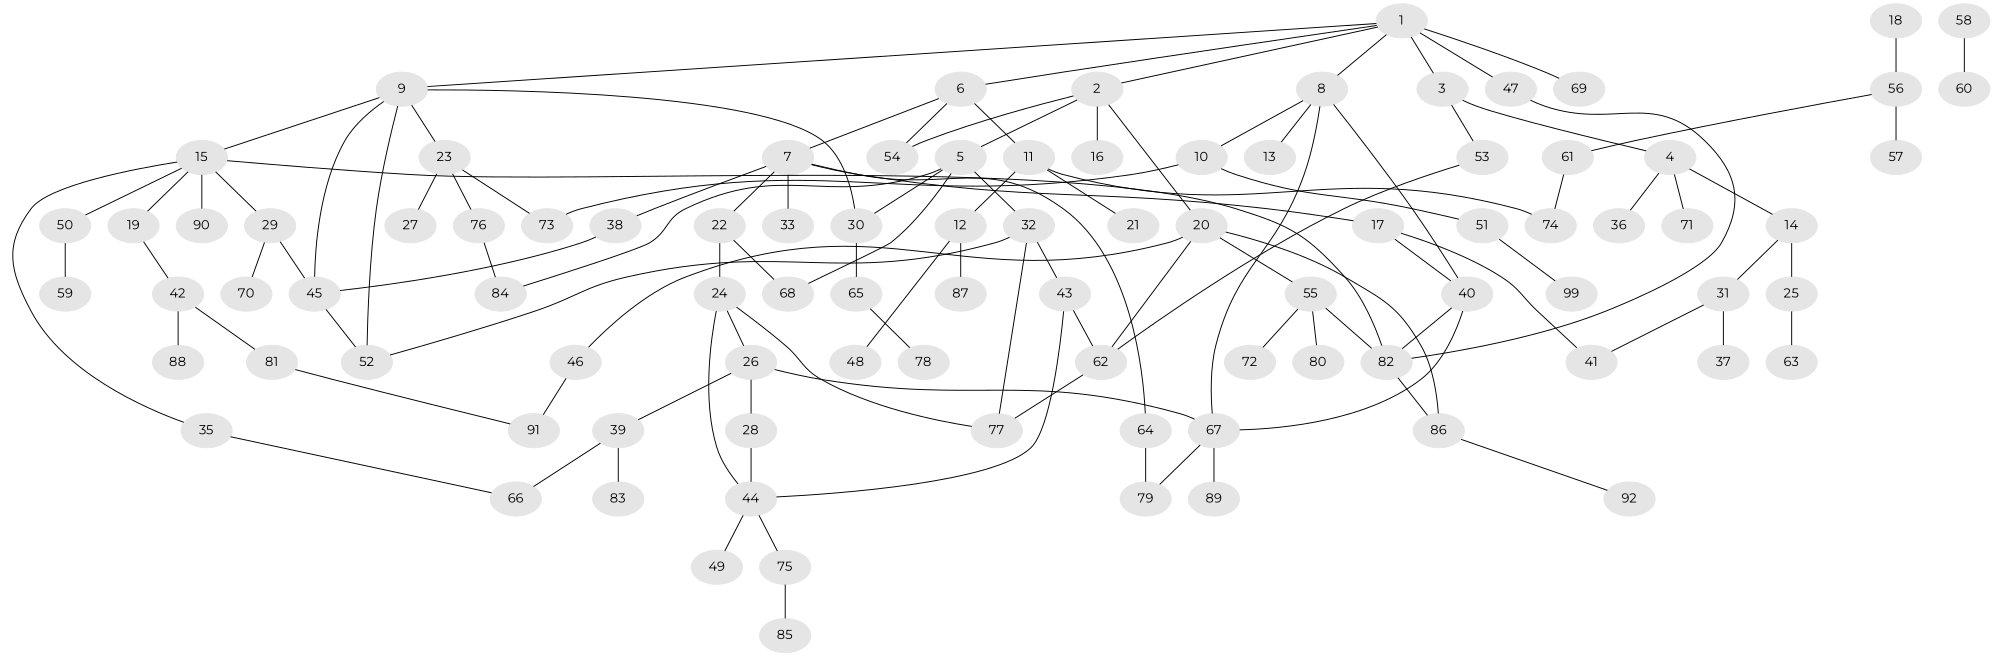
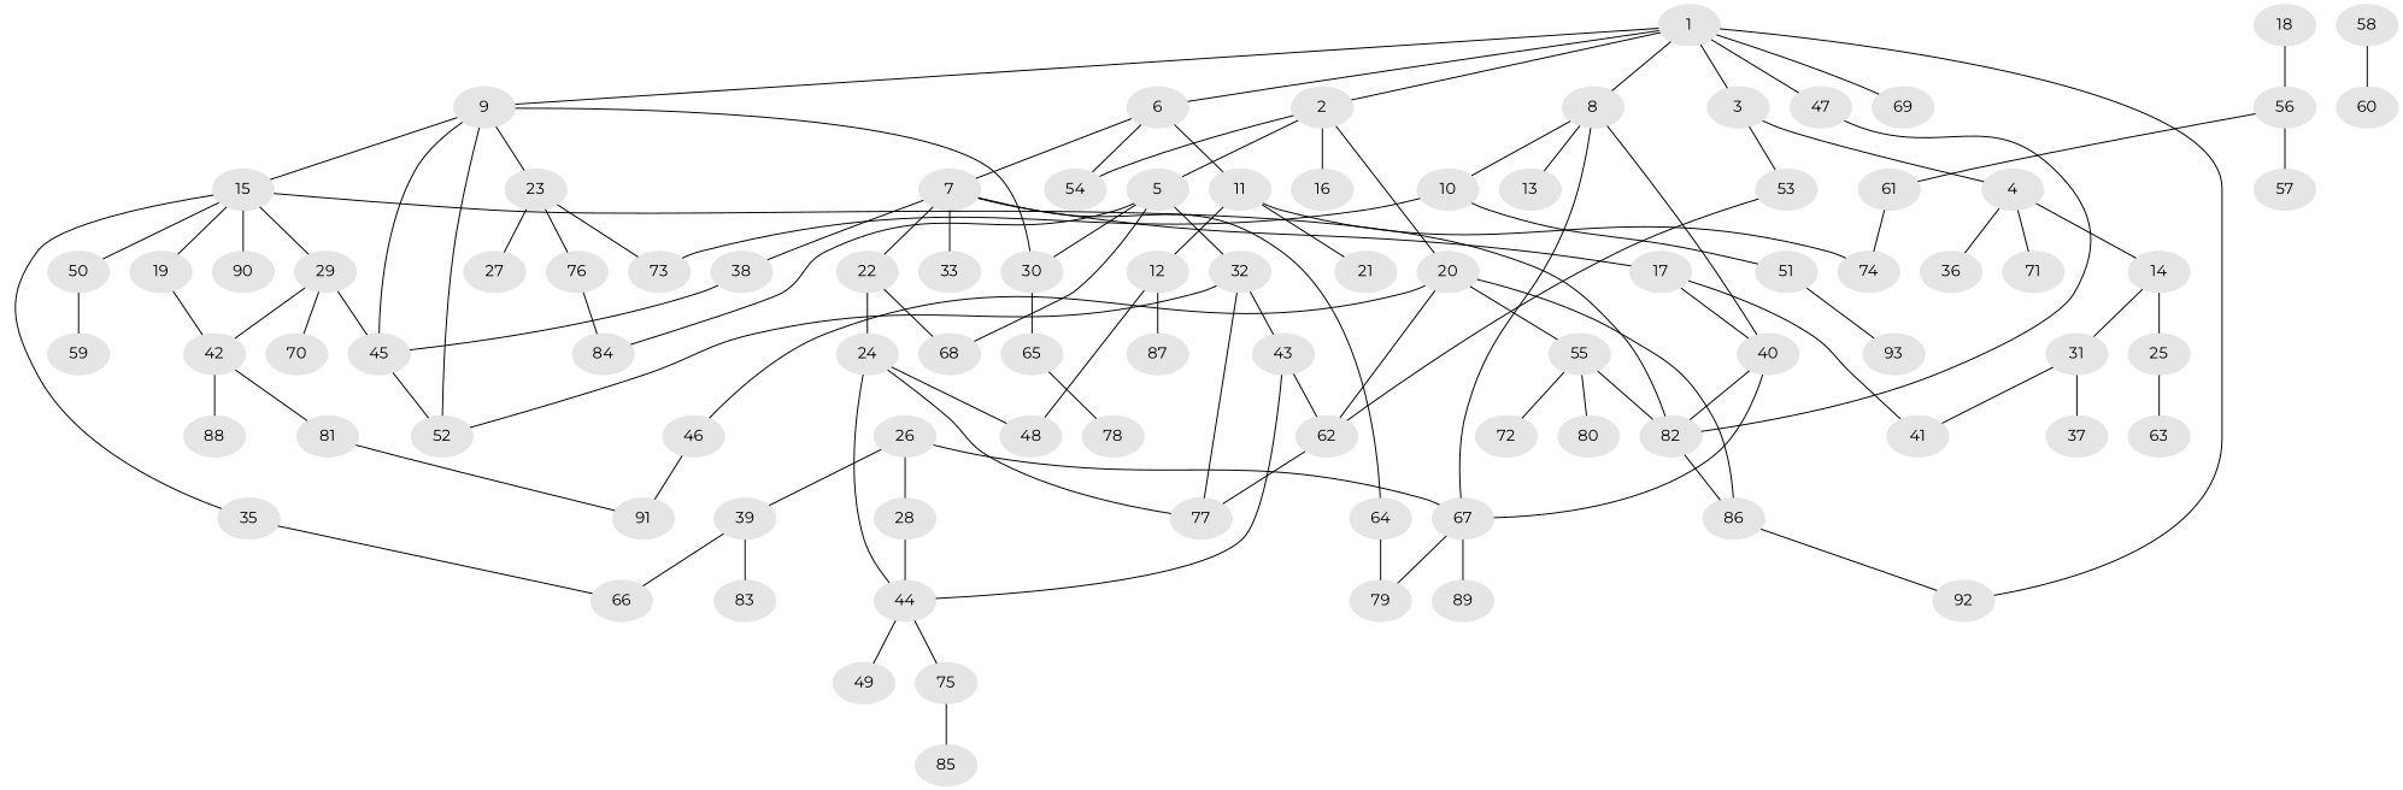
  graph {
    fontname=Montserrat
    node [color=gray90 fontname=Montserrat style=filled]
    edge [fontname=Montserrat]
    1
    2
    3
    6
    8
    9
    47
    69
    92
    5
    16
    20
    54
    4
    53
    7
    11
    10
    13
    40
    67
    30
    15
    23
    45
    52
    18
    56
    82
    32
    68
    84
    46
    55
    62
    86
    14
    36
    71
    25
    31
    65
    77
    43
    17
    22
    33
    38
    64
    12
    21
    74
    41
    24
    79
    51
    73
    89
    19
    29
    35
    50
    90
    27
    76
-   93 [label=99]
+   93
    48
    87
    63
    37
    42
    70
    66
    59
    57
    61
    81
    88
    91
    72
    80
    26
    44
    28
    39
    49
    75
    83
    78
    58
    60
    85
    1 -- 2
    1 -- 3
    1 -- 6
    1 -- 8
    1 -- 9
    1 -- 47
    1 -- 69
+   1 -- 92
    2 -- 5
    2 -- 16
    2 -- 20
    2 -- 54
    3 -- 4
    3 -- 53
    6 -- 54
    6 -- 7
    6 -- 11
    8 -- 10
    8 -- 13
    8 -- 40
    8 -- 67
    9 -- 30
    9 -- 15
    9 -- 23
    9 -- 45
    9 -- 52
    47 -- 82
    5 -- 30
    5 -- 32
    5 -- 68
    5 -- 84
    20 -- 46
    20 -- 55
    20 -- 62
    20 -- 86
    4 -- 14
    4 -- 36
    4 -- 71
    53 -- 62
    7 -- 17
    7 -- 22
    7 -- 33
    7 -- 38
    7 -- 64
    11 -- 12
    11 -- 21
    11 -- 74
    10 -- 51
    10 -- 73
    40 -- 67
    40 -- 82
    67 -- 79
    67 -- 89
    30 -- 65
    15 -- 82
    15 -- 19
    15 -- 29
    15 -- 35
    15 -- 50
    15 -- 90
    23 -- 73
    23 -- 27
    23 -- 76
    45 -- 52
    18 -- 56
    56 -- 57
    56 -- 61
    82 -- 86
    32 -- 52
    32 -- 77
    32 -- 43
    46 -- 91
    55 -- 82
    55 -- 72
    55 -- 80
    62 -- 77
    86 -- 92
    14 -- 25
    14 -- 31
    25 -- 63
    31 -- 41
    31 -- 37
    65 -- 78
    43 -- 62
    43 -- 44
    17 -- 40
    17 -- 41
    22 -- 68
    22 -- 24
    38 -- 45
    64 -- 79
    12 -- 48
    12 -- 87
    24 -- 77
-   24 -- 26
+   24 -- 48
    24 -- 44
    51 -- 93
    19 -- 42
    29 -- 45
+   29 -- 42
    29 -- 70
    35 -- 66
    50 -- 59
    76 -- 84
    42 -- 81
    42 -- 88
    61 -- 74
    81 -- 91
    26 -- 67
    26 -- 28
    26 -- 39
    44 -- 49
    44 -- 75
    28 -- 44
    39 -- 66
    39 -- 83
    75 -- 85
    58 -- 60
  }
